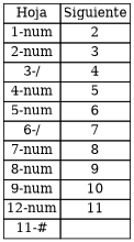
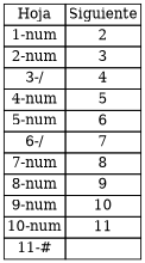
  digraph {
    nodesep=0.5
    rankdir=LR
    ranksep=2
-   n1 [label=< <table border="0" cellborder="1" cellspacing="0"> <tr><td>Hoja</td><td>Siguiente</td></tr> <tr><td>1-num</td><td>2</td></tr> <tr><td>2-num</td><td>3</td></tr> <tr><td>3-/</td><td>4</td></tr> <tr><td>4-num</td><td>5</td></tr> <tr><td>5-num</td><td>6</td></tr> <tr><td>6-/</td><td>7</td></tr> <tr><td>7-num</td><td>8</td></tr> <tr><td>8-num</td><td>9</td></tr> <tr><td>9-num</td><td>10</td></tr> <tr><td>12-num</td><td>11</td></tr> <tr><td>11-#</td><td></td></tr> </table>> shape=plain]
+   n1 [label=< <table border="0" cellborder="1" cellspacing="0"> <tr><td>Hoja</td><td>Siguiente</td></tr> <tr><td>1-num</td><td>2</td></tr> <tr><td>2-num</td><td>3</td></tr> <tr><td>3-/</td><td>4</td></tr> <tr><td>4-num</td><td>5</td></tr> <tr><td>5-num</td><td>6</td></tr> <tr><td>6-/</td><td>7</td></tr> <tr><td>7-num</td><td>8</td></tr> <tr><td>8-num</td><td>9</td></tr> <tr><td>9-num</td><td>10</td></tr> <tr><td>10-num</td><td>11</td></tr> <tr><td>11-#</td><td></td></tr> </table>> shape=plain]
  }
